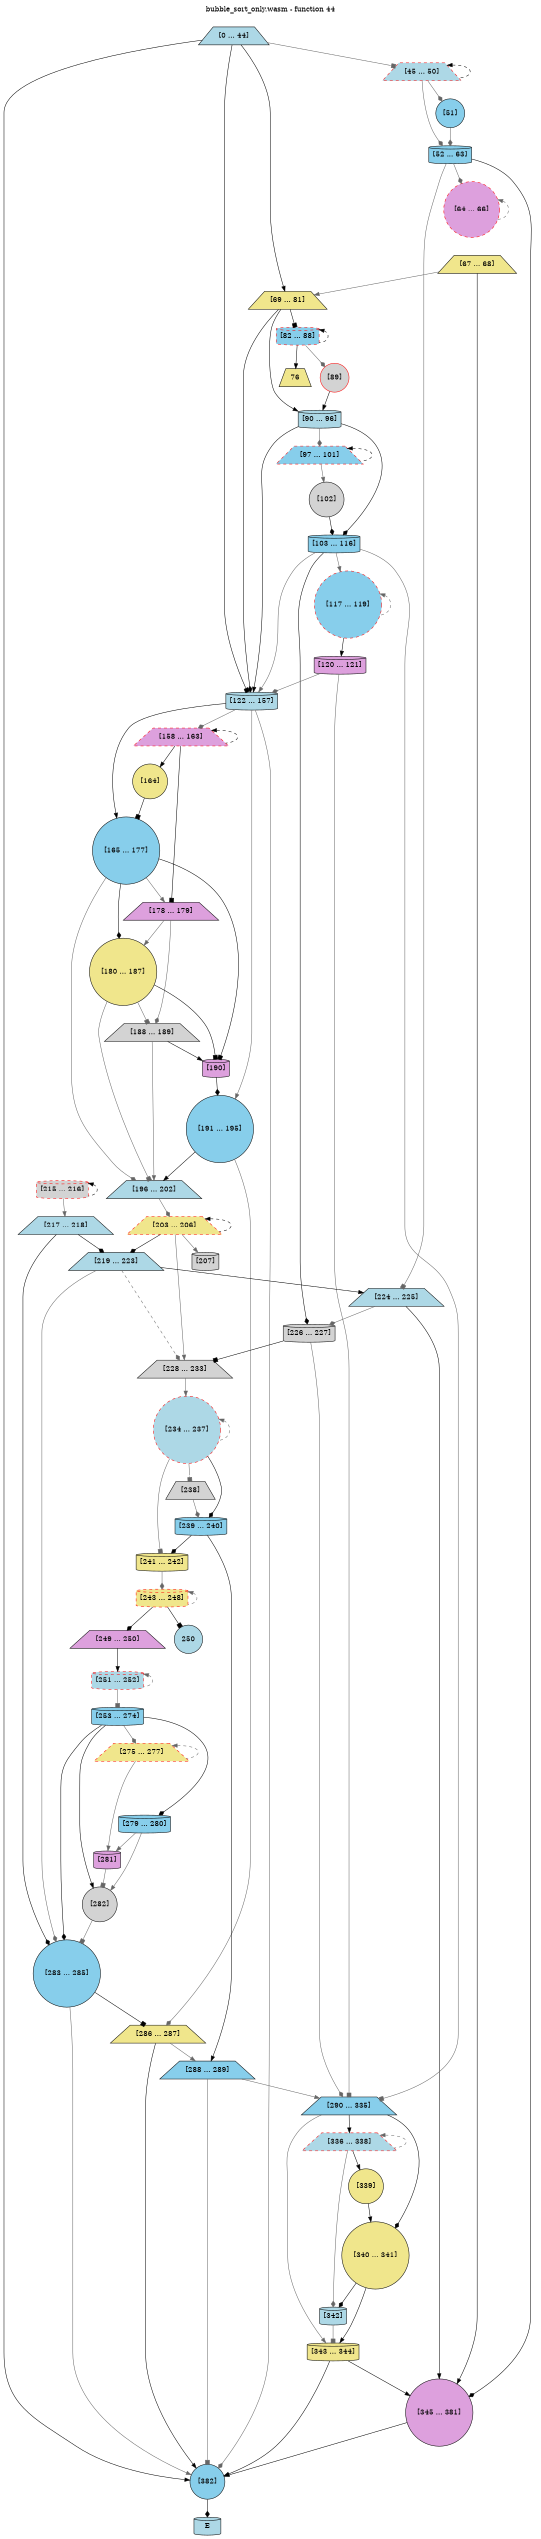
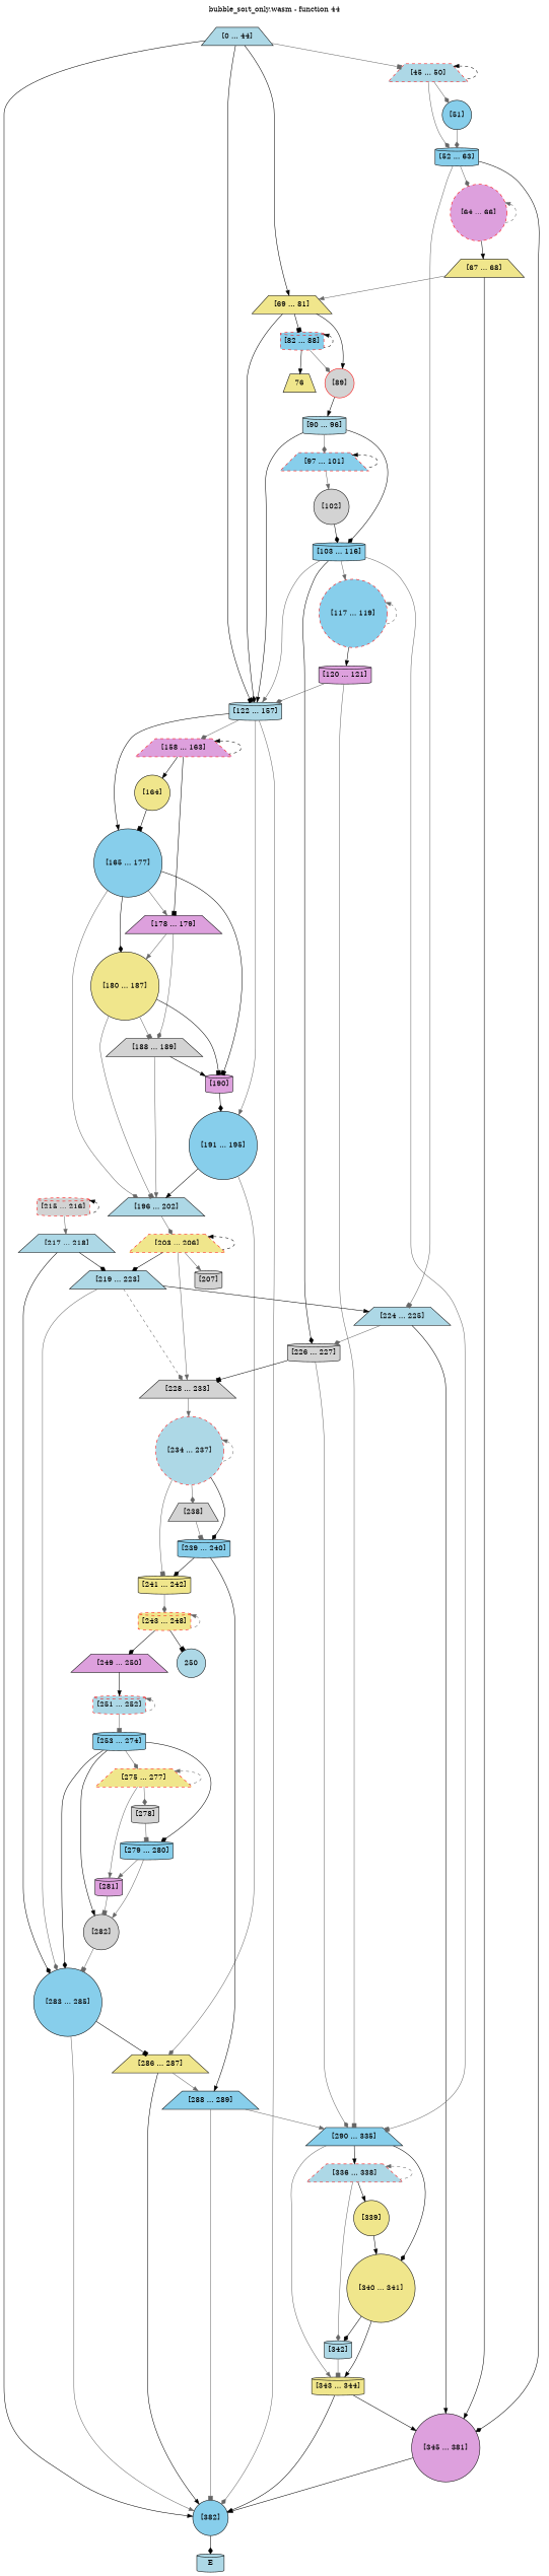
  digraph {
    label="bubble_sort_only.wasm - function 44"
    labelfontcolor=black
    labelfontname=Helvetica
    labelfontsize=16
    labelloc=t
    node [fillcolor=skyblue shape=trapezium style="solid,filled" color=black]
    edge [arrowhead=normal color=gray40]
    E [fillcolor=lightblue shape=cylinder style=filled color=""]
    n2 [fillcolor=lightblue label="[0 ... 44]"]
    n3 [color=red fillcolor=lightblue label="[45 ... 50]" style="dashed,filled"]
    n4 [fillcolor=khaki label="[69 ... 81]"]
    n5 [fillcolor=lightblue label="[122 ... 157]" shape=cylinder]
    n6 [label="[382]" shape=circle]
    n7 [label="[51]" shape=circle]
    n8 [label="[52 ... 63]" shape=cylinder]
    n9 [color=red label="[82 ... 88]" shape=cylinder style="dashed,filled"]
    n10 [fillcolor=lightblue label="[90 ... 96]" shape=cylinder]
    n11 [color=red fillcolor=plum label="[158 ... 163]" style="dashed,filled"]
    n12 [label="[165 ... 177]" shape=circle]
    n13 [label="[191 ... 195]" shape=circle]
    n14 [color=red fillcolor=plum label="[64 ... 66]" shape=circle style="dashed,filled"]
    n15 [fillcolor=lightblue label="[224 ... 225]"]
    n16 [fillcolor=plum label="[345 ... 381]" shape=circle]
    n17 [fillcolor=khaki label="[67 ... 68]"]
    n18 [fillcolor=lightgrey label="[226 ... 227]" shape=cylinder]
    n19 [color=red fillcolor=lightgrey label="[89]" shape=circle]
    n20 [fillcolor=khaki label=76]
    n21 [color=red label="[97 ... 101]" style="dashed,filled"]
    n22 [label="[103 ... 116]" shape=cylinder]
    n23 [fillcolor=lightgrey label="[102]" shape=circle]
    n24 [color=red label="[117 ... 119]" shape=circle style="dashed,filled"]
    n25 [label="[290 ... 335]"]
    n26 [fillcolor=plum label="[120 ... 121]" shape=cylinder]
    n27 [fillcolor=lightgrey label="[228 ... 233]"]
    n28 [color=red fillcolor=lightblue label="[336 ... 338]" style="dashed,filled"]
    n29 [fillcolor=khaki label="[340 ... 341]" shape=circle]
    n30 [fillcolor=khaki label="[343 ... 344]" shape=cylinder]
    n31 [fillcolor=khaki label="[164]" shape=circle]
    n32 [fillcolor=plum label="[178 ... 179]"]
    n33 [fillcolor=khaki label="[180 ... 187]" shape=circle]
    n34 [fillcolor=plum label="[190]" shape=cylinder]
    n35 [fillcolor=lightblue label="[196 ... 202]"]
    n36 [fillcolor=khaki label="[286 ... 287]"]
    n37 [fillcolor=lightgrey label="[188 ... 189]"]
    n38 [color=red fillcolor=khaki label="[203 ... 206]" style="dashed,filled"]
    n39 [label="[288 ... 289]"]
    n40 [fillcolor=lightgrey label="[207]" shape=cylinder]
    n41 [fillcolor=lightblue label="[219 ... 223]"]
    n42 [label="[283 ... 285]" shape=circle]
    n43 [color=red fillcolor=lightblue label="[234 ... 237]" shape=circle style="dashed,filled"]
    n44 [color=red fillcolor=lightgrey label="[215 ... 216]" shape=cylinder style="dashed,filled"]
    n45 [fillcolor=lightblue label="[217 ... 218]"]
    n46 [fillcolor=lightgrey label="[238]"]
    n47 [label="[239 ... 240]" shape=cylinder]
    n48 [fillcolor=khaki label="[241 ... 242]" shape=cylinder]
    n49 [color=red fillcolor=khaki label="[243 ... 248]" shape=cylinder style="dashed,filled"]
    n50 [fillcolor=plum label="[249 ... 250]"]
    250 [fillcolor=lightblue shape=circle]
    n52 [color=red fillcolor=lightblue label="[251 ... 252]" shape=cylinder style="dashed,filled"]
    n53 [label="[253 ... 274]" shape=cylinder]
    n54 [color=red fillcolor=khaki label="[275 ... 277]" style="dashed,filled"]
    n55 [label="[279 ... 280]" shape=cylinder]
    n56 [fillcolor=lightgrey label="[282]" shape=circle]
+   n57 [fillcolor=lightgrey label="[278]" shape=cylinder]
    n58 [fillcolor=plum label="[281]" shape=cylinder]
    n59 [fillcolor=khaki label="[339]" shape=circle]
    n60 [fillcolor=lightblue label="[342]" shape=cylinder]
    n2 -> n3 [arrowhead=box]
    n2 -> n4 [color=black]
    n2 -> n5 [arrowhead=box color=black]
    n2 -> n6 [color=black]
    n3 -> n3 [color=black dir=back style=dashed arrowhead=""]
    n3 -> n7 [arrowhead=diamond]
    n3 -> n8 [arrowhead=diamond]
    n4 -> n5 [arrowhead=diamond color=black]
    n4 -> n9 [arrowhead=box color=black]
-   n4 -> n10 [color=black]
+   n4 -> n19 [color=black]
    n5 -> n6 [arrowhead=diamond]
    n5 -> n11 [arrowhead=diamond]
    n5 -> n12 [color=black]
    n5 -> n13
    n6 -> E [arrowhead=diamond color=black]
    n7 -> n8 [arrowhead=diamond]
    n8 -> n14 [arrowhead=diamond]
    n8 -> n15 [arrowhead=box]
    n8 -> n16 [arrowhead=diamond color=black]
    n9 -> n9 [color=black dir=back style=dashed arrowhead=""]
    n9 -> n19 [arrowhead=diamond]
    n9 -> n20 [color=black]
    n10 -> n5 [color=black]
    n10 -> n21 [arrowhead=diamond]
    n10 -> n22 [arrowhead=diamond color=black]
    n11 -> n11 [color=black dir=back style=dashed arrowhead=""]
    n11 -> n31 [color=black]
    n11 -> n32 [arrowhead=box color=black]
    n12 -> n32
    n12 -> n33 [arrowhead=diamond color=black]
    n12 -> n34 [arrowhead=box color=black]
    n12 -> n35 [arrowhead=diamond]
    n13 -> n35 [color=black]
    n13 -> n36 [arrowhead=diamond]
    n14 -> n14 [dir=back style=dashed arrowhead=""]
+   n14 -> n17 [color=black]
    n15 -> n16 [color=black]
    n15 -> n18 [arrowhead=diamond]
    n16 -> n6 [color=black]
    n17 -> n4
    n17 -> n16 [color=black]
    n18 -> n25 [arrowhead=diamond]
    n18 -> n27 [arrowhead=box color=black]
    n19 -> n10 [color=black]
    n21 -> n21 [color=black dir=back style=dashed arrowhead=""]
    n21 -> n23
    n22 -> n5
    n22 -> n18 [arrowhead=diamond color=black]
    n22 -> n24
    n22 -> n25 [arrowhead=box]
    n23 -> n22 [arrowhead=diamond color=black]
    n24 -> n24 [dir=back style=dashed arrowhead=""]
    n24 -> n26 [color=black]
    n25 -> n28 [color=black]
    n25 -> n29 [arrowhead=diamond color=black]
    n25 -> n30
    n26 -> n5 [arrowhead=diamond]
    n26 -> n25 [arrowhead=box]
    n27 -> n43
    n28 -> n28 [dir=back style=dashed arrowhead=""]
    n28 -> n59 [color=black]
    n28 -> n60 [arrowhead=diamond]
    n29 -> n30 [color=black]
    n29 -> n60 [arrowhead=diamond color=black]
    n30 -> n6 [color=black]
    n30 -> n16 [color=black]
    n31 -> n12 [arrowhead=box color=black]
    n32 -> n33
    n32 -> n37 [arrowhead=diamond]
    n33 -> n34 [arrowhead=box color=black]
    n33 -> n35 [arrowhead=box]
    n33 -> n37 [arrowhead=box]
    n34 -> n13 [arrowhead=diamond color=black]
    n35 -> n38 [arrowhead=diamond]
    n36 -> n6 [color=black]
    n36 -> n39
    n37 -> n34 [color=black]
    n37 -> n35
    n38 -> n27
    n38 -> n38 [color=black dir=back style=dashed arrowhead=""]
    n38 -> n40
    n38 -> n41 [arrowhead=diamond color=black]
    n39 -> n6 [arrowhead=box]
    n39 -> n25
    n41 -> n15 [color=black]
    n41 -> n27 [arrowhead=diamond style=dashed]
    n41 -> n42 [arrowhead=diamond]
    n42 -> n6
    n42 -> n36 [arrowhead=box color=black]
    n43 -> n43 [dir=back style=dashed arrowhead=""]
-   n43 -> n46 [arrowhead=box]
+   n43 -> n46 [arrowhead=diamond]
    n43 -> n47 [arrowhead=diamond color=black]
    n43 -> n48 [arrowhead=box]
    n44 -> n44 [color=black dir=back style=dashed arrowhead=""]
    n44 -> n45
    n45 -> n41 [arrowhead=diamond color=black]
    n45 -> n42 [arrowhead=diamond color=black]
-   n46 -> n47 [arrowhead=diamond]
+   n46 -> n47 [arrowhead=box]
    n47 -> n39 [color=black]
    n47 -> n48 [arrowhead=diamond color=black]
    n48 -> n49 [arrowhead=diamond]
    n49 -> n49 [dir=back style=dashed arrowhead=""]
    n49 -> n50 [arrowhead=diamond color=black]
    n49 -> 250 [arrowhead=box color=black]
    n50 -> n52 [color=black]
    n52 -> n52 [dir=back style=dashed arrowhead=""]
    n52 -> n53 [arrowhead=box]
    n53 -> n42 [arrowhead=diamond color=black]
    n53 -> n54 [arrowhead=diamond]
    n53 -> n55 [arrowhead=diamond color=black]
    n53 -> n56 [color=black]
    n54 -> n54 [dir=back style=dashed arrowhead=""]
+   n54 -> n57 [arrowhead=diamond]
    n54 -> n58
    n55 -> n56
    n55 -> n58
    n56 -> n42 [arrowhead=box]
+   n57 -> n55 [arrowhead=box]
    n58 -> n56 [arrowhead=box]
    n59 -> n29 [color=black]
    n60 -> n30 [arrowhead=box]
  }
